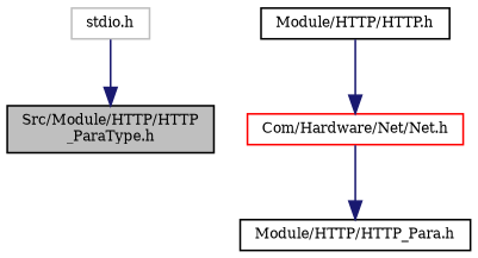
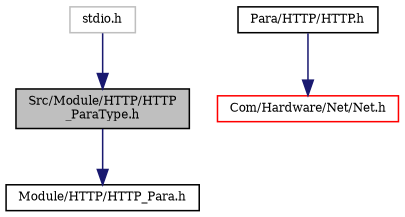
  digraph {
    fontname="DejaVu Serif"
    node [color=black fillcolor=white fontname="DejaVu Serif" fontsize=8 shape=record style=filled]
    edge [color=midnightblue fontname="DejaVu Serif" fontsize=8 labelfontname=Sans labelfontsize=8 style=solid]
    n1 [fillcolor=grey75 fontcolor=black height=0.2 label="Src/Module/HTTP/HTTP\l_ParaType.h" width=0.4]
    n2 [height=0.2 label="Module/HTTP/HTTP_Para.h" width=0.4]
    n3 [color=grey75 height=0.2 label="stdio.h" width=0.4]
-   n4 [height=0.2 label="Module/HTTP/HTTP.h" width=0.4]
+   n4 [height=0.2 label="Para/HTTP/HTTP.h" width=0.4]
    n5 [color=red height=0.2 label="Com/Hardware/Net/Net.h" width=0.4]
-   n5 -> n2
+   n1 -> n2
    n3 -> n1
    n4 -> n5
  }
